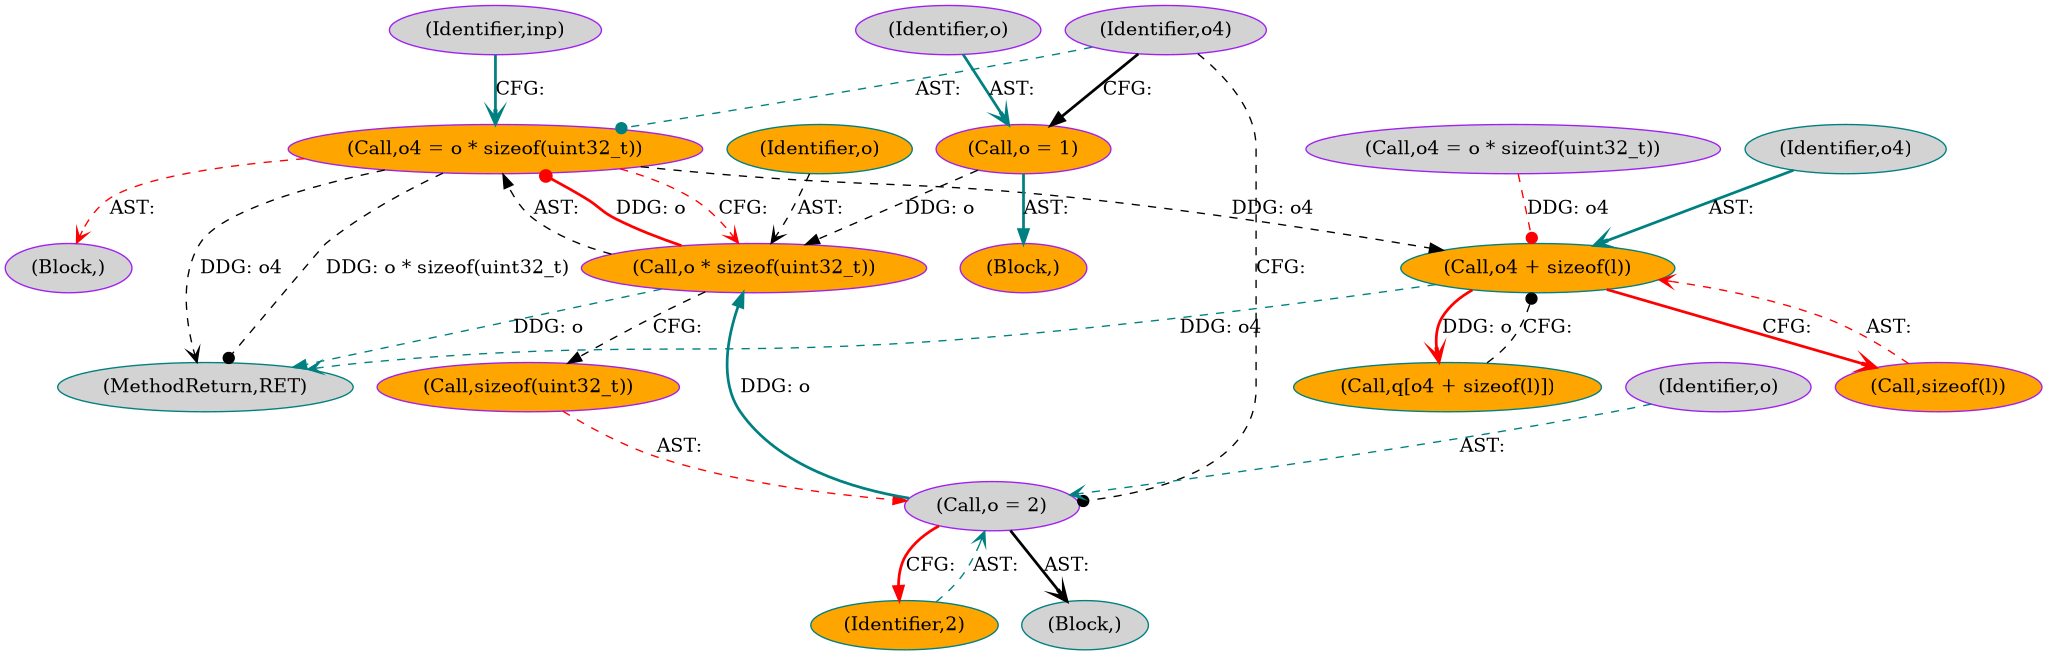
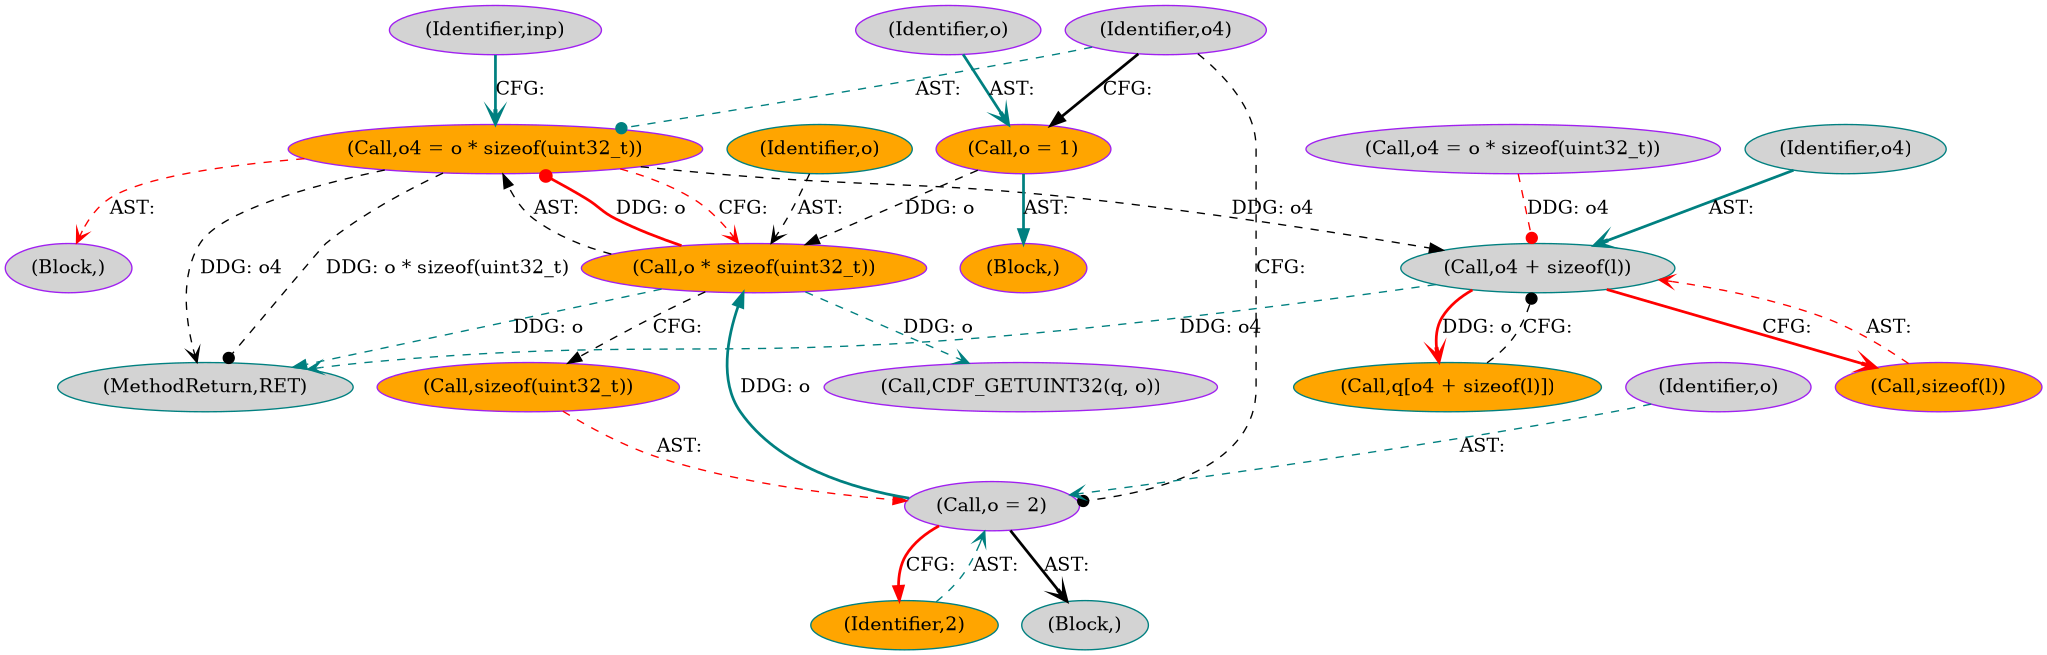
  digraph {
    node [color=purple fillcolor=lightgrey style=filled]
    edge [arrowhead=vee color=black style=dashed]
    n1 [fillcolor=orange label="(Call,o4 = o * sizeof(uint32_t))"]
    n2 [fillcolor=orange label="(Call,o * sizeof(uint32_t))"]
-   n3 [color=teal fillcolor=orange label="(Call,o4 + sizeof(l))"]
+   n3 [color=teal label="(Call,o4 + sizeof(l))"]
    n4 [color=teal label="(MethodReturn,RET)"]
    n5 [label="(Block,)"]
    n6 [fillcolor=orange label="(Call,sizeof(uint32_t))"]
+   n7 [label="(Call,CDF_GETUINT32(q, o))"]
    n8 [color=teal fillcolor=orange label="(Call,q[o4 + sizeof(l)])"]
    n9 [fillcolor=orange label="(Call,sizeof(l))"]
    n10 [label="(Call,o = 2)"]
    n11 [color=teal fillcolor=orange label="(Identifier,2)"]
    n12 [color=teal label="(Block,)"]
    n13 [fillcolor=orange label="(Call,o = 1)"]
    n14 [fillcolor=orange label="(Block,)"]
    n15 [label="(Identifier,o)"]
    n16 [label="(Call,o4 = o * sizeof(uint32_t))"]
    n17 [color=teal label="(Identifier,o4)"]
    n18 [color=teal fillcolor=orange label="(Identifier,o)"]
    n19 [label="(Identifier,inp)"]
    n20 [label="(Identifier,o4)"]
    n21 [label="(Identifier,o)"]
    n1 -> n2 [color=red label="CFG: "]
    n1 -> n3 [arrowhead=normal label="DDG: o4"]
    n1 -> n4 [label="DDG: o4"]
    n1 -> n4 [arrowhead=dot label="DDG: o * sizeof(uint32_t)"]
    n1 -> n5 [color=red label="AST: "]
    n2 -> n1 [arrowhead=normal label="AST: "]
    n2 -> n1 [arrowhead=dot color=red label="DDG: o" style=bold]
    n2 -> n4 [arrowhead=normal color=teal label="DDG: o"]
    n2 -> n6 [arrowhead=normal label="CFG: "]
+   n2 -> n7 [color=teal label="DDG: o"]
    n3 -> n4 [color=teal label="DDG: o4"]
    n3 -> n8 [color=red label="DDG: o" style=bold]
    n3 -> n9 [color=red label="CFG: " style=bold]
    n6 -> n10 [arrowhead=normal color=red label="AST: "]
    n8 -> n3 [arrowhead=dot label="CFG: "]
    n9 -> n3 [color=red label="AST: "]
    n10 -> n2 [arrowhead=normal color=teal label="DDG: o" style=bold]
    n10 -> n11 [arrowhead=normal color=red label="CFG: " style=bold]
    n10 -> n12 [label="AST: " style=bold]
    n11 -> n10 [color=teal label="AST: "]
    n13 -> n2 [arrowhead=normal label="DDG: o"]
    n13 -> n14 [arrowhead=normal color=teal label="AST: " style=bold]
    n15 -> n13 [color=teal label="AST: " style=bold]
    n16 -> n3 [arrowhead=dot color=red label="DDG: o4"]
    n17 -> n3 [color=teal label="AST: " style=bold]
    n18 -> n2 [label="AST: "]
    n19 -> n1 [color=teal label="CFG: " style=bold]
    n20 -> n1 [arrowhead=dot color=teal label="AST: "]
    n20 -> n10 [arrowhead=dot label="CFG: "]
    n20 -> n13 [arrowhead=normal label="CFG: " style=bold]
    n21 -> n10 [color=teal label="AST: "]
  }
